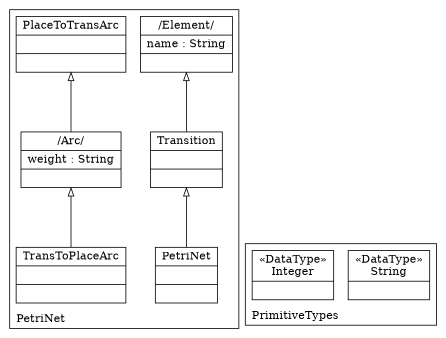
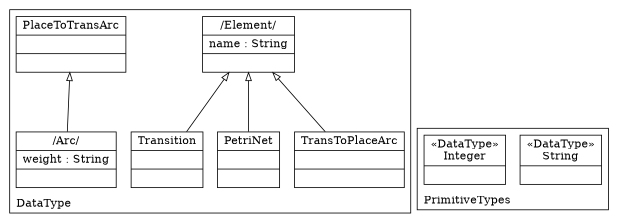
  digraph {
    compound=true
    labeljust=l
    labelloc=t
    nodeSep=0.75
    rankdir=BT
    node [shape=record]
    edge [arrowhead=onormal constraint=true group=Element minlen=2]
    n1 [label="{/Element/|name : String| }"]
    n2 [label="{PetriNet| | }"]
    n3 [label="{Transition| | }"]
    n4 [label="{/Arc/|weight : String| }"]
    n5 [label="{PlaceToTransArc| | }"]
    n6 [label="{TransToPlaceArc| | }"]
    n7 [label="{&#171;DataType&#187;\nString|}"]
    n8 [label="{&#171;DataType&#187;\nInteger|}"]
    subgraph cluster_1 {
      color=black
-     label=PetriNet
+     label=DataType
      n1
      n2
      n3
      n4
      n5
      n6
    }
    subgraph cluster_2 {
      color=black
      label=PrimitiveTypes
      n7
      n8
    }
-   n2 -> n3
+   n2 -> n1
    n3 -> n1
    n4 -> n5 [group=Arc]
-   n6 -> n4 [group=Arc]
+   n6 -> n1 [group=Arc]
  }
